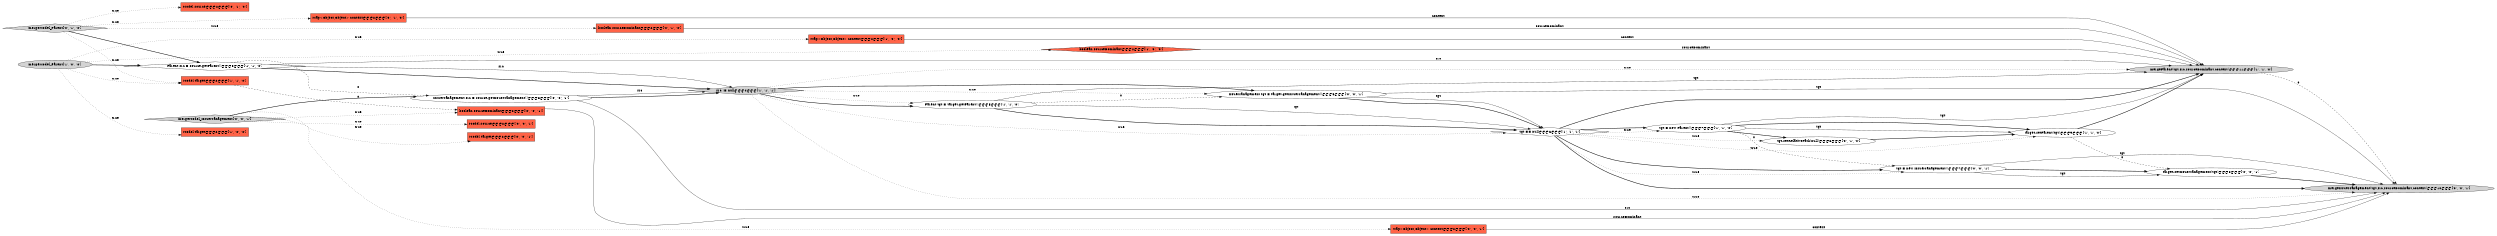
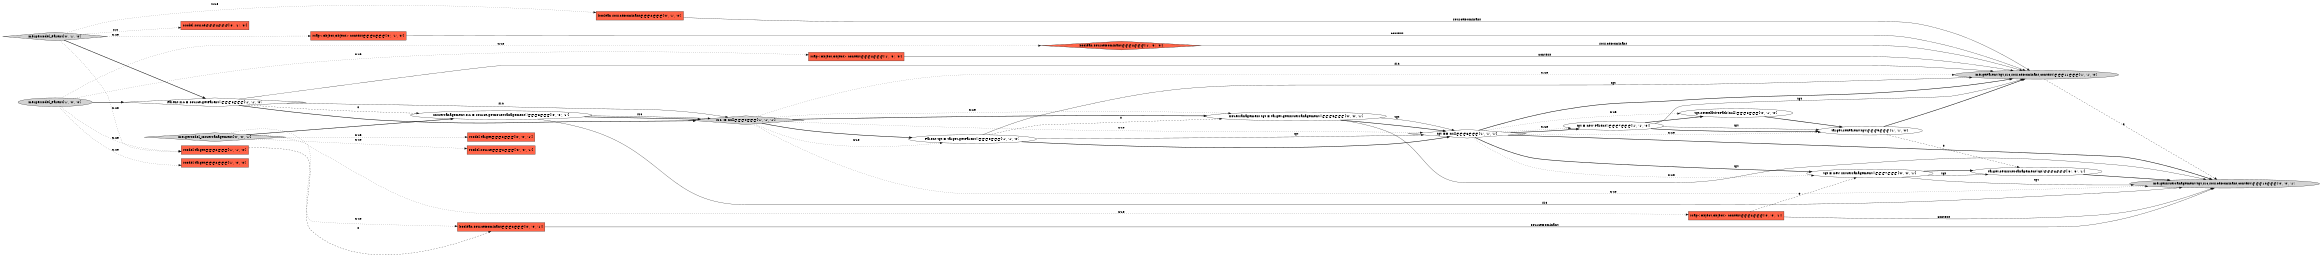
  digraph {
    rankdir=LR
    node [fillcolor=tomato shape=ellipse style=filled]
    edge [style=dotted]
    n1 [label="Map<Object,Object> context@@@2@@@['0', '1', '0']" shape=box]
    n2 [fillcolor=lightgray label="mergeParent(tgt,src,sourceDominant,context)@@@11@@@['1', '1', '0']"]
    n3 [fillcolor=lightgray label="mergeIssueManagement(tgt,src,sourceDominant,context)@@@10@@@['0', '0', '1']"]
    n4 [fillcolor=white label="IssueManagement tgt = target.getIssueManagement()@@@5@@@['0', '0', '1']"]
    n5 [fillcolor=white label="tgt == null@@@6@@@['1', '1', '1']" shape=diamond]
    n6 [fillcolor=white label="tgt = new Parent()@@@7@@@['1', '1', '0']"]
    n7 [fillcolor=white label="target.setParent(tgt)@@@9@@@['1', '1', '0']"]
    n8 [fillcolor=white label="tgt.setRelativePath(null)@@@8@@@['0', '1', '0']"]
    n9 [fillcolor=white label="tgt = new IssueManagement()@@@7@@@['0', '0', '1']"]
    n10 [label="boolean sourceDominant@@@2@@@['0', '0', '1']" shape=box]
    n11 [label="Map<Object,Object> context@@@2@@@['0', '0', '1']" shape=box]
    n12 [label="Model target@@@2@@@['1', '0', '0']" shape=box]
    n13 [label="Map<Object,Object> context@@@2@@@['1', '0', '0']" shape=box]
    n14 [label="boolean sourceDominant@@@2@@@['0', '1', '0']" shape=box]
    n15 [fillcolor=white label="target.setIssueManagement(tgt)@@@8@@@['0', '0', '1']"]
    n16 [fillcolor=white label="Parent tgt = target.getParent()@@@5@@@['1', '1', '0']"]
    n17 [label="Model source@@@2@@@['0', '0', '1']" shape=box]
    n18 [fillcolor=white label="IssueManagement src = source.getIssueManagement()@@@3@@@['0', '0', '1']"]
    n19 [fillcolor=lightgray label="src != null@@@4@@@['1', '1', '1']" shape=diamond]
    n20 [label="Model target@@@2@@@['1', '1', '0']" shape=box]
    n21 [fillcolor=lightgray label="mergeModel_Parent['0', '1', '0']" shape=diamond]
    n22 [fillcolor=white label="Parent src = source.getParent()@@@3@@@['1', '1', '0']" shape=diamond]
    n23 [label="Model source@@@2@@@['0', '1', '0']" shape=box]
    n24 [label="boolean sourceDominant@@@2@@@['1', '0', '0']" shape=diamond]
    n25 [fillcolor=lightgray label="mergeModel_Parent['1', '0', '0']"]
    n26 [fillcolor=lightgray label="mergeModel_IssueManagement['0', '0', '1']" shape=diamond]
    n27 [label="Model target@@@2@@@['0', '0', '1']" shape=box]
    n1 -> n2 [label=context style=solid]
    n2 -> n3 [label=0 style=dashed]
    n4 -> n3 [label=tgt style=solid]
    n4 -> n5 [label=tgt style=solid]
    n4 -> n5 [style=bold]
    n5 -> n2 [style=bold]
    n5 -> n3 [style=bold]
    n5 -> n6 [label=true]
    n5 -> n6 [style=bold]
    n5 -> n7 [label=true]
    n5 -> n8 [label=true]
    n5 -> n9 [label=true]
    n5 -> n9 [style=bold]
    n6 -> n2 [label=tgt style=solid]
    n6 -> n7 [label=tgt style=solid]
    n6 -> n7 [style=bold]
    n6 -> n8 [style=bold]
-   n6 -> n9 [label=0 style=dashed]
+   n11 -> n9 [label=0 style=dashed]
    n7 -> n2 [style=bold]
    n7 -> n15 [label=0 style=dashed]
    n8 -> n7 [style=bold]
    n9 -> n3 [label=tgt style=solid]
    n9 -> n15 [style=bold]
    n9 -> n15 [label=tgt style=solid]
    n10 -> n3 [label=sourceDominant style=solid]
    n11 -> n3 [label=context style=solid]
    n13 -> n2 [label=context style=solid]
    n14 -> n2 [label=sourceDominant style=solid]
    n15 -> n3 [style=bold]
    n16 -> n2 [label=tgt style=solid]
    n16 -> n4 [label=0 style=dashed]
    n16 -> n5 [style=bold]
    n16 -> n5 [label=tgt style=solid]
    n18 -> n3 [label=src style=solid]
    n18 -> n19 [style=bold]
    n18 -> n19 [label=src style=solid]
    n19 -> n2 [label=true]
    n19 -> n3 [label=true]
    n19 -> n4 [style=bold]
    n19 -> n4 [label=true]
    n19 -> n5 [label=true]
    n19 -> n16 [style=bold]
    n19 -> n16 [label=true]
    n20 -> n10 [label=0 style=dashed]
    n21 -> n1 [label=true]
    n21 -> n14 [label=true]
    n21 -> n20 [label=true]
    n21 -> n22 [style=bold]
-   n21 -> n23 [label=true]
+   n21 -> n23 [label=src]
    n22 -> n2 [label=src style=solid]
    n22 -> n18 [label=0 style=dashed]
    n22 -> n19 [label=src style=solid]
    n22 -> n19 [style=bold]
    n24 -> n2 [label=sourceDominant style=solid]
    n25 -> n12 [label=true]
    n25 -> n13 [label=true]
    n25 -> n20 [label=true]
    n25 -> n22 [style=bold]
    n25 -> n24 [label=true]
    n26 -> n10 [label=true]
    n26 -> n11 [label=true]
    n26 -> n17 [label=true]
    n26 -> n18 [style=bold]
    n26 -> n27 [label=true]
  }
